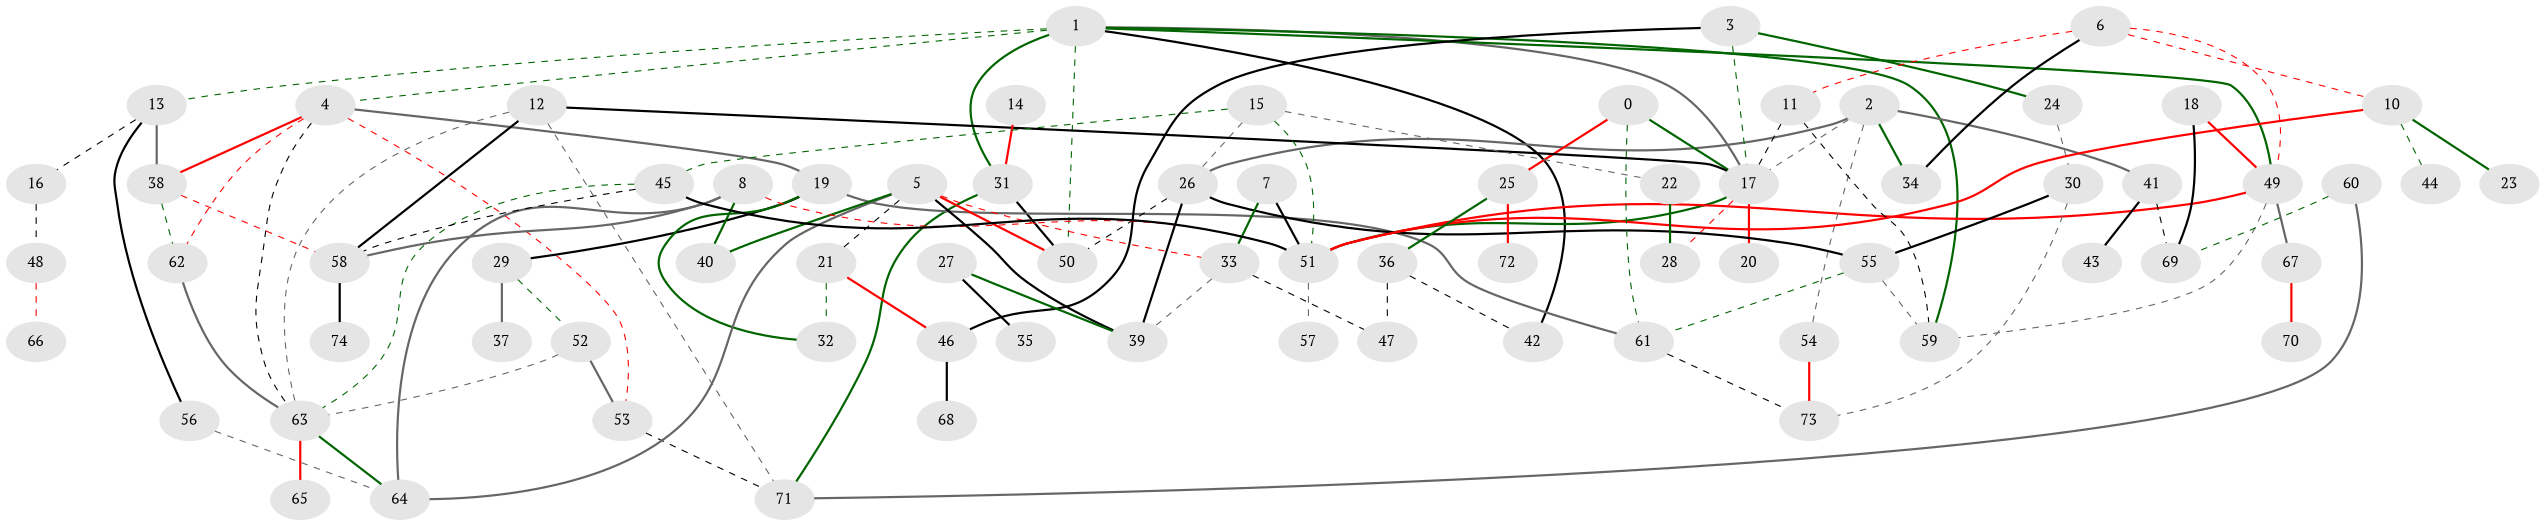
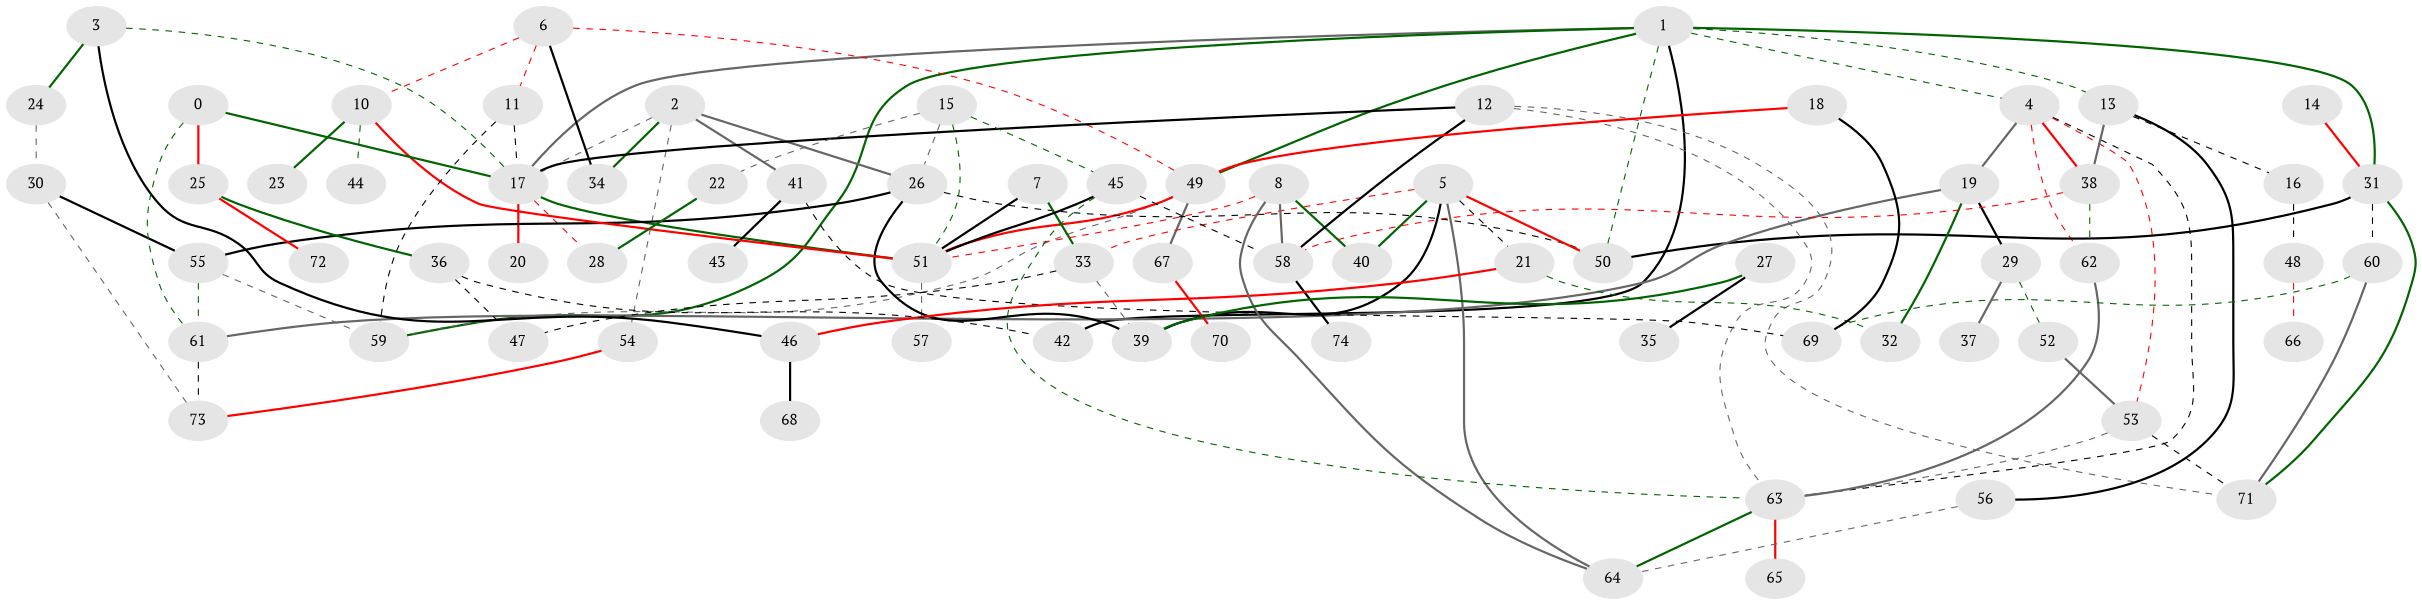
  graph {
    fontname="PT Serif"
    node [color=gray90 fontname="PT Serif" style=filled]
    edge [color=black fontname="PT Serif" style=bold weight=1.0]
    1
    4
    13
    17
    31
    42
    49
    50
    59
    19
    38
    53
    62
    63
    16
    56
    51
    20
    28
    71
    60
    67
    2
    26
    34
    41
    54
    39
    55
    69
    43
    73
    3
    24
    46
    30
    68
    61
    29
    32
    58
    64
    65
    5
    21
    33
    40
    47
    6
    10
    11
    23
    44
    7
    57
    8
    74
    n58 [label=0]
    25
    36
    72
    12
    48
    14
    15
    22
    45
    66
    18
    37
    52
    27
    35
    70
    1 -- 4 [color=darkgreen style=dashed]
    1 -- 13 [color=darkgreen style=dashed weight=2.0]
    1 -- 17 [color=gray40]
    1 -- 31 [color=darkgreen]
    1 -- 42
    1 -- 49 [color=darkgreen]
    1 -- 50 [color=darkgreen style=dashed]
    1 -- 59 [color=darkgreen]
    4 -- 19 [color=gray40]
    4 -- 38 [color=red]
    4 -- 53 [color=red style=dashed]
    4 -- 62 [color=red style=dashed]
    4 -- 63 [style=dashed]
    13 -- 38 [color=gray40]
    13 -- 16 [style=dashed]
    13 -- 56
    17 -- 51 [color=darkgreen]
    17 -- 20 [color=red]
    17 -- 28 [color=red style=dashed]
    31 -- 50
    31 -- 71 [color=darkgreen]
+   31 -- 60 [style=dashed]
    49 -- 59 [color=gray40 style=dashed]
    49 -- 51 [color=red]
    49 -- 67 [color=gray40]
    19 -- 61 [color=gray40]
    19 -- 29
    19 -- 32 [color=darkgreen]
    38 -- 62 [color=darkgreen style=dashed]
    38 -- 58 [color=red style=dashed]
    53 -- 71 [style=dashed]
    62 -- 63 [color=gray40]
    63 -- 64 [color=darkgreen]
    63 -- 65 [color=red]
    16 -- 48 [style=dashed]
    56 -- 64 [color=gray40 style=dashed]
    51 -- 57 [color=gray40 style=dashed]
    60 -- 71 [color=gray40]
    60 -- 69 [color=darkgreen style=dashed]
    67 -- 70 [color=red]
    2 -- 17 [color=gray40 style=dashed]
    2 -- 26 [color=gray40]
    2 -- 34 [color=darkgreen]
    2 -- 41 [color=gray40]
    2 -- 54 [color=gray40 style=dashed]
    26 -- 50 [style=dashed]
    26 -- 39
    26 -- 55
    41 -- 69 [style=dashed]
    41 -- 43
    54 -- 73 [color=red]
    55 -- 59 [color=gray40 style=dashed weight=2.0]
    55 -- 61 [color=darkgreen style=dashed]
    3 -- 17 [color=darkgreen style=dashed]
    3 -- 24 [color=darkgreen]
    3 -- 46
    24 -- 30 [color=gray40 style=dashed]
    46 -- 68
    30 -- 55
    30 -- 73 [color=gray40 style=dashed]
    61 -- 73 [style=dashed]
    29 -- 37 [color=gray40]
    29 -- 52 [color=darkgreen style=dashed]
    58 -- 74
    5 -- 50 [color=red]
    5 -- 39
    5 -- 64 [color=gray40]
    5 -- 21 [style=dashed]
    5 -- 33 [color=red style=dashed]
    5 -- 40 [color=darkgreen]
    21 -- 46 [color=red]
    21 -- 32 [color=darkgreen style=dashed]
    33 -- 39 [color=gray40 style=dashed]
    33 -- 47 [style=dashed]
    6 -- 49 [color=red style=dashed]
    6 -- 34
    6 -- 10 [color=red style=dashed]
    6 -- 11 [color=red style=dashed]
    10 -- 51 [color=red]
    10 -- 23 [color=darkgreen]
    10 -- 44 [color=darkgreen style=dashed]
    11 -- 17 [style=dashed]
    11 -- 59 [style=dashed]
    7 -- 51
    7 -- 33 [color=darkgreen]
    8 -- 51 [color=red style=dashed]
    8 -- 58 [color=gray40]
    8 -- 64 [color=gray40]
    8 -- 40 [color=darkgreen]
    n58 -- 17 [color=darkgreen]
    n58 -- 61 [color=darkgreen style=dashed]
    n58 -- 25 [color=red]
    25 -- 36 [color=darkgreen]
    25 -- 72 [color=red]
    36 -- 42 [style=dashed]
    36 -- 47 [style=dashed]
    12 -- 17
    12 -- 63 [color=gray40 style=dashed]
    12 -- 71 [color=gray40 style=dashed]
    12 -- 58
    48 -- 66 [color=red style=dashed]
    14 -- 31 [color=red]
    15 -- 51 [color=darkgreen style=dashed]
    15 -- 26 [color=gray40 style=dashed]
    15 -- 22 [color=gray40 style=dashed]
    15 -- 45 [color=darkgreen style=dashed]
    22 -- 28 [color=darkgreen]
    45 -- 63 [color=darkgreen style=dashed]
    45 -- 51
    45 -- 58 [style=dashed]
    18 -- 49 [color=red]
    18 -- 69
    52 -- 53 [color=gray40]
-   52 -- 63 [color=gray40 style=dashed]
+   53 -- 63 [color=gray40 style=dashed]
    27 -- 39 [color=darkgreen]
    27 -- 35
  }
